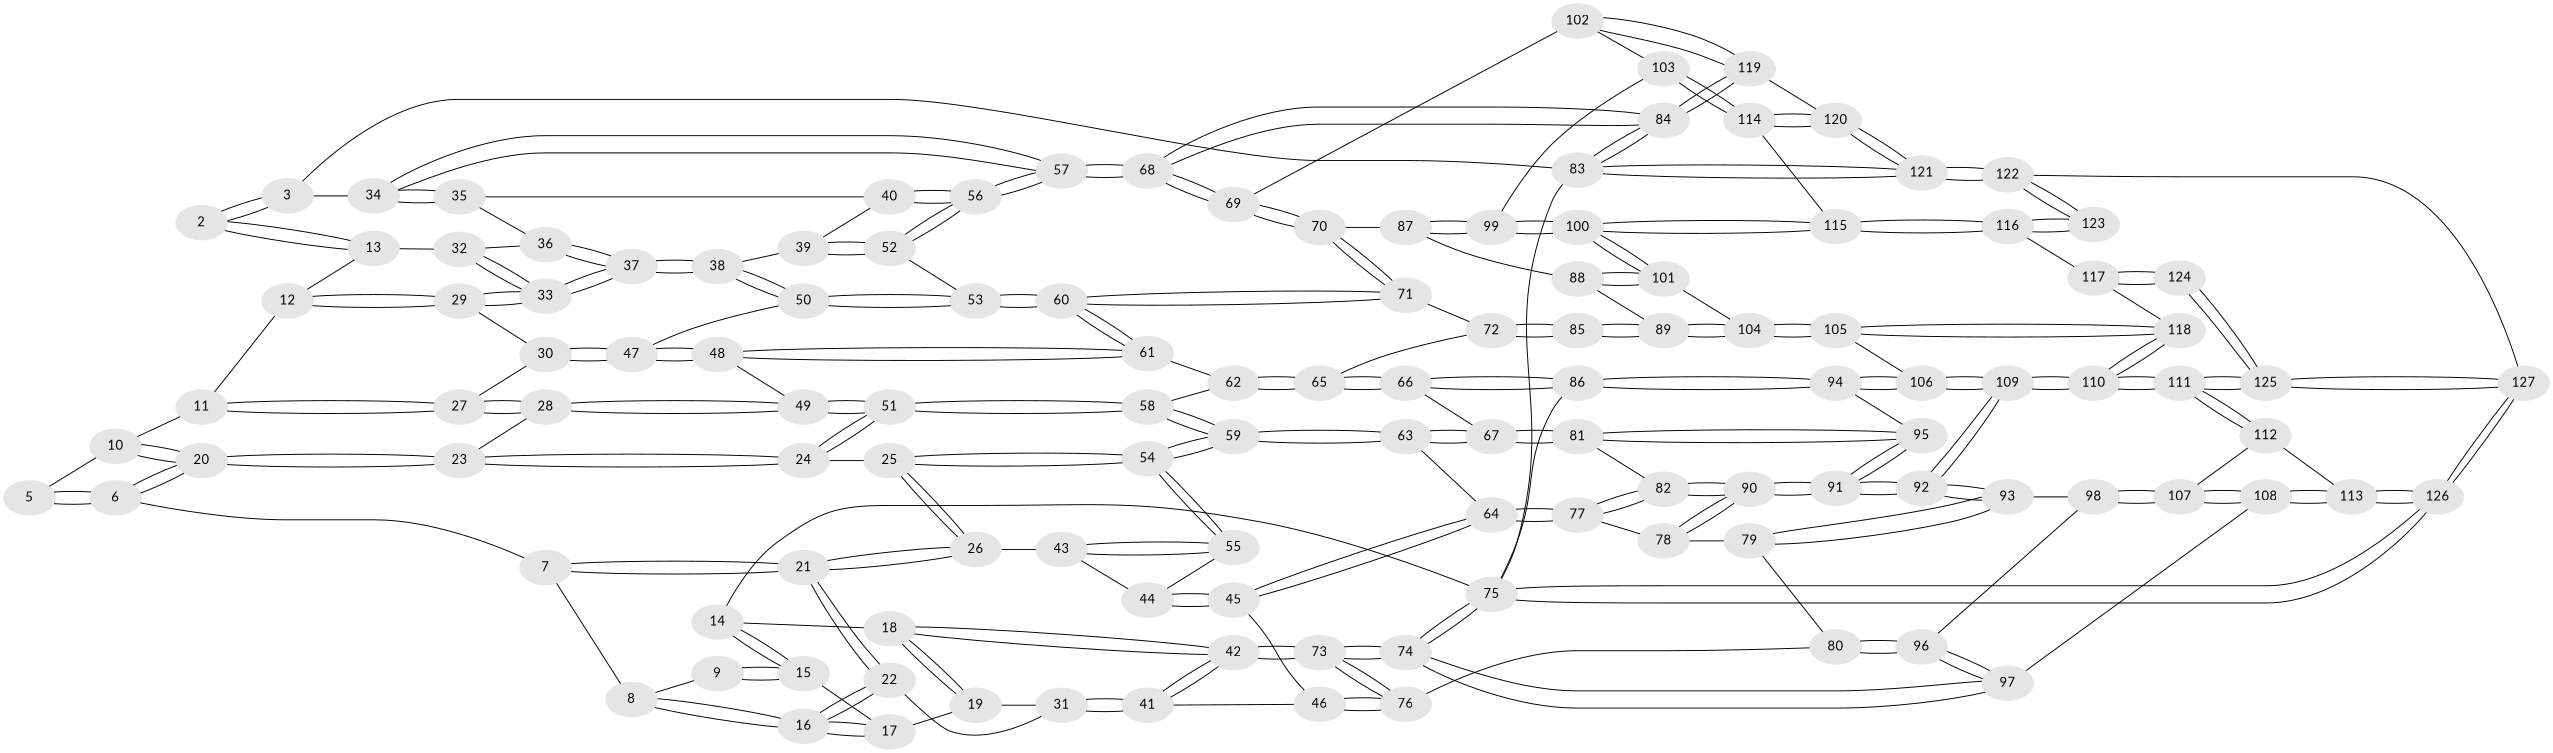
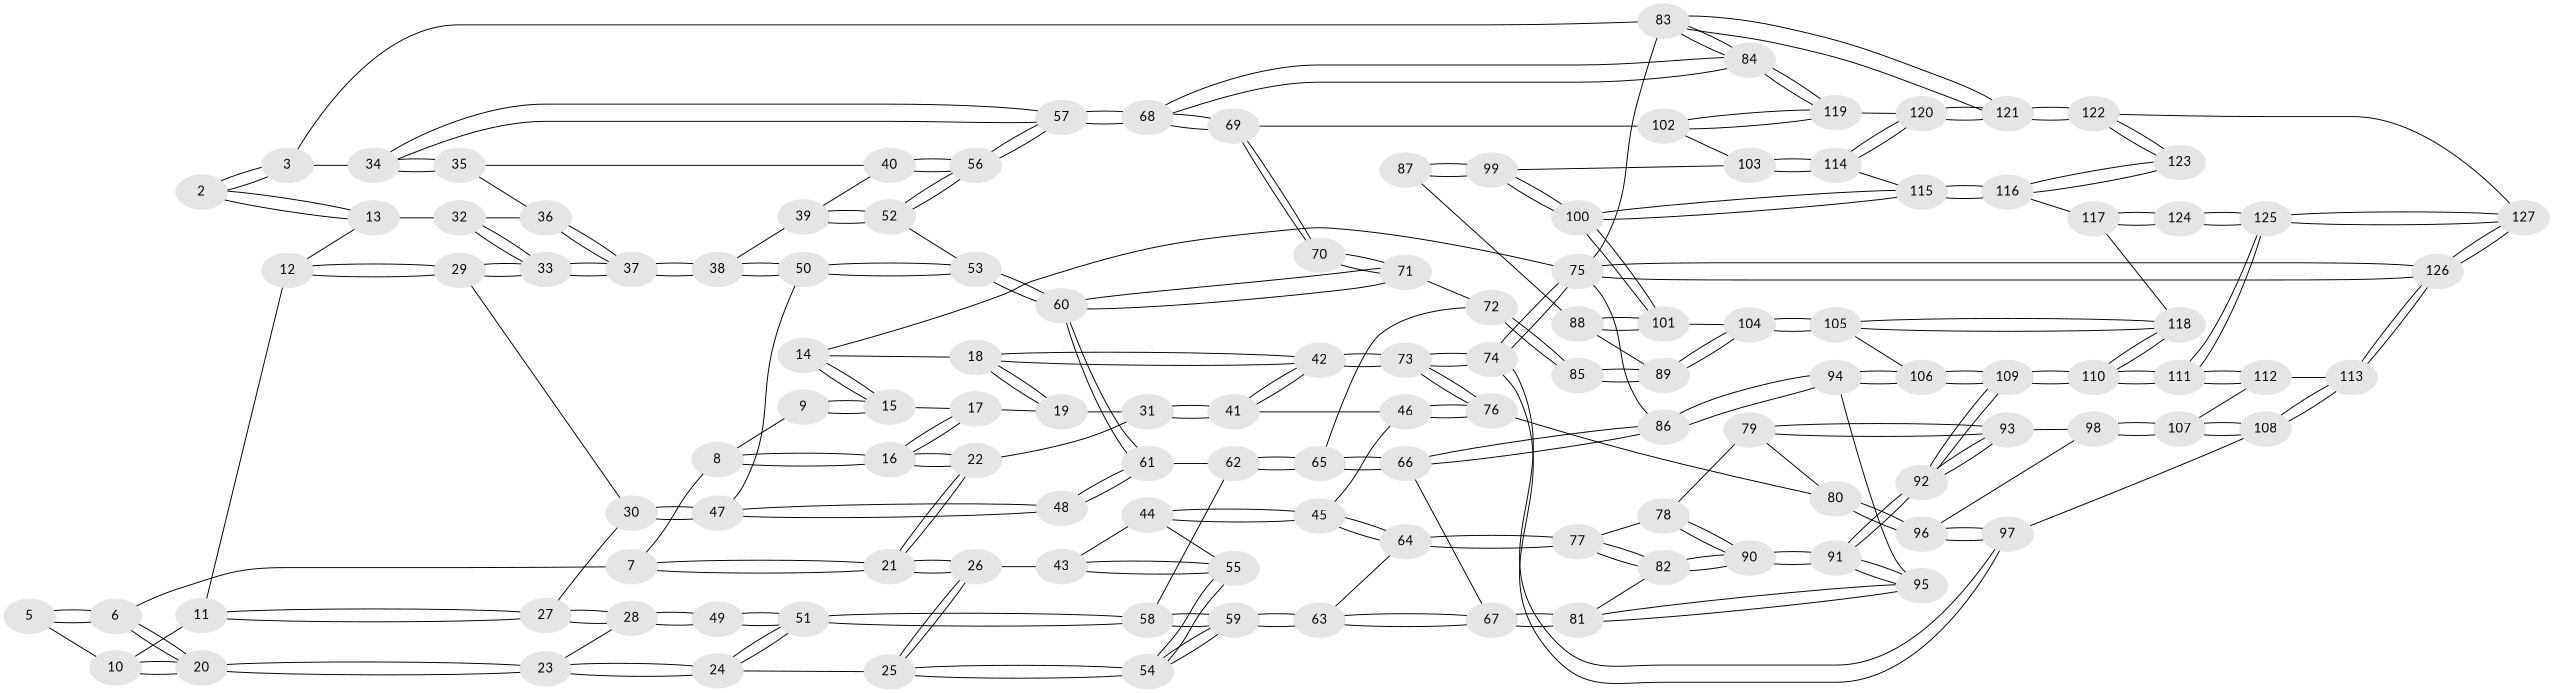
  graph {
    fontname=Lato
    rankdir=LR
    node [color=gray90 fontname=Lato style=filled]
    edge [fontname=Lato]
    2
    3
    13
    5
    6
    10
    34
    83
    32
    35
    57
    84
    121
    9
    15
    14
    18
    75
    7
    20
    11
    8
    21
    23
    16
    22
    26
    17
    12
    27
    29
    28
    30
    33
    36
    19
    42
    86
    126
    31
    73
    41
    24
    43
    25
    51
    49
    54
    58
    55
    59
    44
    47
    37
    50
    48
    46
    38
    40
    68
    56
    39
    52
    53
    76
    74
    45
    64
    77
    80
    61
    62
    60
    71
    63
    69
    65
    67
    72
    66
    81
    78
    82
    85
    94
    95
    70
    102
    119
    87
    103
    88
    99
    89
    97
    108
    127
    96
    79
    90
    93
    91
    98
    122
    120
    104
    106
    101
    100
    105
    92
    109
    110
    107
    113
    112
    115
    114
    116
    118
    111
    125
    117
    123
    124
    2 -- 3
    2 -- 3
    2 -- 13
    2 -- 13
    3 -- 34
    3 -- 83
    13 -- 32
    5 -- 6
    5 -- 6
    5 -- 10
    6 -- 7
    6 -- 20
    6 -- 20
    10 -- 20
    10 -- 20
    10 -- 11
    34 -- 35
    34 -- 35
    34 -- 57
    34 -- 57
    83 -- 84
    83 -- 84
    83 -- 121
    83 -- 121
    32 -- 33
    32 -- 33
    32 -- 36
    35 -- 36
    35 -- 40
    57 -- 68
    57 -- 68
    84 -- 119
    84 -- 119
    121 -- 122
    121 -- 122
    9 -- 15
    9 -- 15
    15 -- 17
    14 -- 15
    14 -- 15
    14 -- 18
    14 -- 75
    18 -- 19
    18 -- 19
    18 -- 42
    18 -- 42
    75 -- 83
    75 -- 86
    75 -- 126
    75 -- 126
    7 -- 8
    7 -- 21
    7 -- 21
    20 -- 23
    20 -- 23
    11 -- 12
    11 -- 27
    11 -- 27
    8 -- 9
    8 -- 16
    8 -- 16
    21 -- 22
    21 -- 22
    21 -- 26
    21 -- 26
    23 -- 28
    23 -- 24
    23 -- 24
    16 -- 22
    16 -- 22
    16 -- 17
    16 -- 17
    22 -- 31
    26 -- 43
    17 -- 19
    12 -- 13
    12 -- 29
    12 -- 29
    27 -- 28
    27 -- 28
    27 -- 30
    29 -- 30
    29 -- 33
    29 -- 33
    28 -- 49
    28 -- 49
    30 -- 47
    30 -- 47
    33 -- 37
    33 -- 37
    36 -- 37
    36 -- 37
    19 -- 31
    42 -- 73
    42 -- 73
    86 -- 94
    86 -- 94
    126 -- 127
    126 -- 127
    31 -- 41
    31 -- 41
    73 -- 76
    73 -- 76
    73 -- 74
    73 -- 74
    41 -- 42
    41 -- 42
    41 -- 46
    24 -- 25
    24 -- 51
    24 -- 51
    43 -- 55
    43 -- 55
    43 -- 44
    25 -- 26
    25 -- 26
    25 -- 54
    25 -- 54
    51 -- 58
    51 -- 58
    49 -- 51
    49 -- 51
    54 -- 55
    54 -- 55
    54 -- 59
    54 -- 59
    58 -- 59
    58 -- 59
    58 -- 62
    59 -- 63
    59 -- 63
    44 -- 55
    44 -- 45
    44 -- 45
    47 -- 50
    47 -- 48
    47 -- 48
    37 -- 38
    37 -- 38
    50 -- 53
    50 -- 53
-   48 -- 49
    48 -- 61
    48 -- 61
    46 -- 76
    46 -- 76
    38 -- 50
    38 -- 50
    38 -- 39
    40 -- 56
    40 -- 56
    68 -- 84
    68 -- 84
    68 -- 69
    68 -- 69
    56 -- 57
    56 -- 57
    39 -- 40
    39 -- 52
    39 -- 52
    52 -- 56
    52 -- 56
    52 -- 53
    53 -- 60
    53 -- 60
    76 -- 80
    74 -- 75
    74 -- 75
    74 -- 97
    74 -- 97
    45 -- 46
    45 -- 64
    45 -- 64
    64 -- 77
    64 -- 77
    77 -- 78
    77 -- 82
    77 -- 82
    80 -- 96
    80 -- 96
    61 -- 62
    62 -- 65
    62 -- 65
    60 -- 61
    60 -- 61
    60 -- 71
    60 -- 71
    71 -- 72
    63 -- 64
    63 -- 67
    63 -- 67
    69 -- 70
    69 -- 70
    69 -- 102
    65 -- 72
    65 -- 66
    65 -- 66
    67 -- 81
    67 -- 81
    72 -- 85
    72 -- 85
    66 -- 86
    66 -- 86
    66 -- 67
    81 -- 82
    81 -- 95
    81 -- 95
    78 -- 79
    78 -- 90
    78 -- 90
    82 -- 90
    82 -- 90
    85 -- 89
    85 -- 89
    94 -- 95
    94 -- 106
    94 -- 106
    70 -- 71
    70 -- 71
-   70 -- 87
    102 -- 119
    102 -- 119
    102 -- 103
    119 -- 120
    87 -- 88
    87 -- 99
    87 -- 99
    103 -- 114
    103 -- 114
    88 -- 89
    88 -- 101
    88 -- 101
    99 -- 103
    99 -- 100
    99 -- 100
    89 -- 104
    89 -- 104
    97 -- 108
    108 -- 113
    108 -- 113
    96 -- 97
    96 -- 97
    96 -- 98
    79 -- 80
    79 -- 93
    79 -- 93
    90 -- 91
    90 -- 91
    93 -- 98
    91 -- 95
    91 -- 95
    91 -- 92
    91 -- 92
    98 -- 107
    98 -- 107
    122 -- 127
    122 -- 123
    122 -- 123
    120 -- 121
    120 -- 121
    104 -- 105
    104 -- 105
    106 -- 109
    106 -- 109
    101 -- 104
    100 -- 101
    100 -- 101
    100 -- 115
    100 -- 115
    105 -- 106
    105 -- 118
    105 -- 118
    92 -- 93
    92 -- 93
    92 -- 109
    92 -- 109
    109 -- 110
    109 -- 110
    110 -- 118
    110 -- 118
    110 -- 111
    110 -- 111
    107 -- 108
    107 -- 108
    107 -- 112
    113 -- 126
    113 -- 126
    112 -- 113
    115 -- 116
    115 -- 116
    114 -- 120
    114 -- 120
    114 -- 115
    116 -- 117
    116 -- 123
    116 -- 123
    111 -- 112
    111 -- 112
    111 -- 125
    111 -- 125
    125 -- 127
    125 -- 127
    117 -- 118
    117 -- 124
    117 -- 124
    124 -- 125
    124 -- 125
  }
